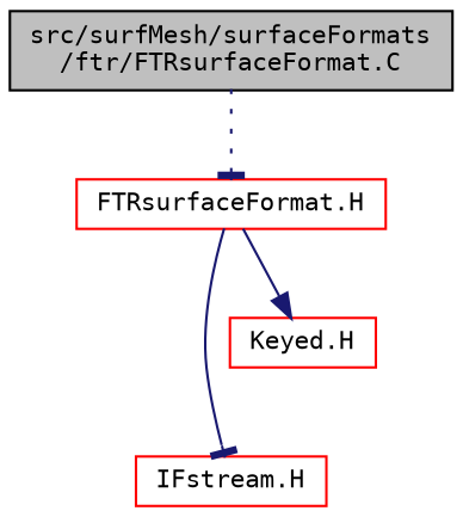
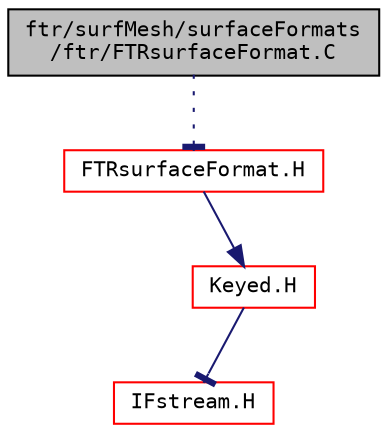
  digraph {
    fontname="DejaVu Sans Mono"
    node [color=red fontname="DejaVu Sans Mono" fontsize=10 shape=record]
    edge [arrowhead=tee color=midnightblue fontname="DejaVu Sans Mono" fontsize=10 labelfontname=FreeSans labelfontsize=10 style=solid]
-   n1 [color=black fillcolor=grey75 fontcolor=black height=0.2 label="src/surfMesh/surfaceFormats\l/ftr/FTRsurfaceFormat.C" style=filled width=0.4]
+   n1 [color=black fillcolor=grey75 fontcolor=black height=0.2 label="ftr/surfMesh/surfaceFormats\l/ftr/FTRsurfaceFormat.C" style=filled width=0.4]
    n2 [height=0.2 label="FTRsurfaceFormat.H" width=0.4]
    n3 [height=0.2 label="IFstream.H" width=0.4]
    n4 [height=0.2 label="Keyed.H" width=0.4]
    n1 -> n2 [style=dotted]
-   n2 -> n3
+   n4 -> n3
    n2 -> n4 [arrowhead=normal]
  }
